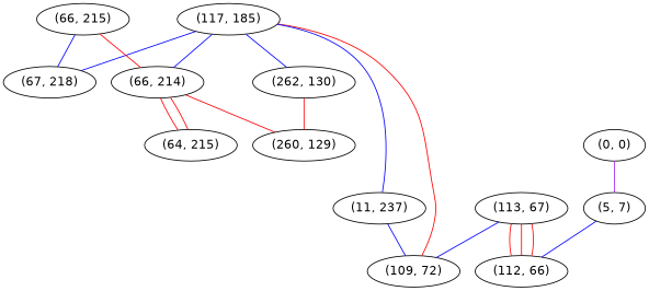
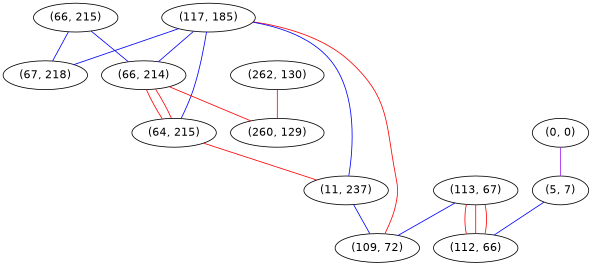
  graph {
    fontname="DejaVu Sans"
    node [fontname="DejaVu Sans"]
    edge [color=red fontname="DejaVu Sans" weight=1]
    "(117, 185)"
    "(66, 214)"
    "(262, 130)"
    "(109, 72)"
    "(67, 218)"
    "(11, 237)"
    "(260, 129)"
    "(64, 215)"
    "(0, 0)"
    "(5, 7)"
    "(112, 66)"
    "(113, 67)"
    "(66, 215)"
    "(117, 185)" -- "(66, 214)" [color=blue weight=3]
-   "(117, 185)" -- "(262, 130)" [color=blue weight=3]
+   "(117, 185)" -- "(64, 215)" [color=blue weight=3]
    "(117, 185)" -- "(109, 72)"
    "(117, 185)" -- "(67, 218)" [color=blue weight=3]
    "(117, 185)" -- "(11, 237)" [color=blue weight=3]
    "(66, 214)" -- "(260, 129)"
    "(66, 214)" -- "(64, 215)"
    "(66, 214)" -- "(64, 215)"
    "(262, 130)" -- "(260, 129)"
    "(11, 237)" -- "(109, 72)" [color=blue weight=3]
+   "(64, 215)" -- "(11, 237)"
    "(0, 0)" -- "(5, 7)" [color=purple weight=4]
    "(5, 7)" -- "(112, 66)" [color=blue]
    "(113, 67)" -- "(109, 72)" [color=blue weight=3]
    "(113, 67)" -- "(112, 66)"
    "(113, 67)" -- "(112, 66)"
    "(113, 67)" -- "(112, 66)"
-   "(66, 215)" -- "(66, 214)"
+   "(66, 215)" -- "(66, 214)" [color=blue]
    "(66, 215)" -- "(67, 218)" [color=blue]
  }
